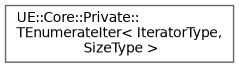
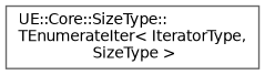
  digraph {
    rankdir=LR
-   n1 [color=grey40 fillcolor=white fontname=Helvetica fontsize=10 height=0.2 label="UE::Core::Private::\lTEnumerateIter\< IteratorType,\l SizeType \>" shape=box style=filled width=0.4]
+   n1 [color=grey40 fillcolor=white fontname=Helvetica fontsize=10 height=0.2 label="UE::Core::SizeType::\lTEnumerateIter\< IteratorType,\l SizeType \>" shape=box style=filled width=0.4]
  }
